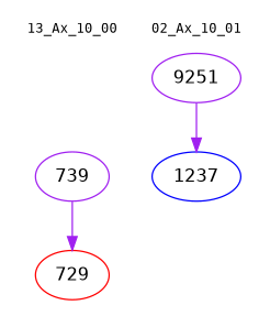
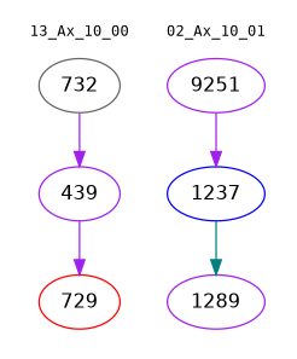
  digraph {
    fontname="DejaVu Sans Mono"
    node [color=purple fontname="DejaVu Sans Mono"]
    edge [color=purple fontname="DejaVu Sans Mono"]
-   n2 [label=739]
+   n1 [color=gray40 label=732]
+   n2 [label=439]
    n3 [color=red label=729]
    n4 [label=9251]
    n5 [color=blue label=1237]
+   n6 [label=1289]
    subgraph cluster_1 {
      color=white
      fontsize=10
      label="13_Ax_10_00"
+     n1
      n2
      n3
    }
    subgraph cluster_2 {
      color=white
      fontsize=10
      label="02_Ax_10_01"
      n4
      n5
+     n6
    }
+   n1 -> n2
    n2 -> n3
    n4 -> n5
+   n5 -> n6 [color=teal]
  }
